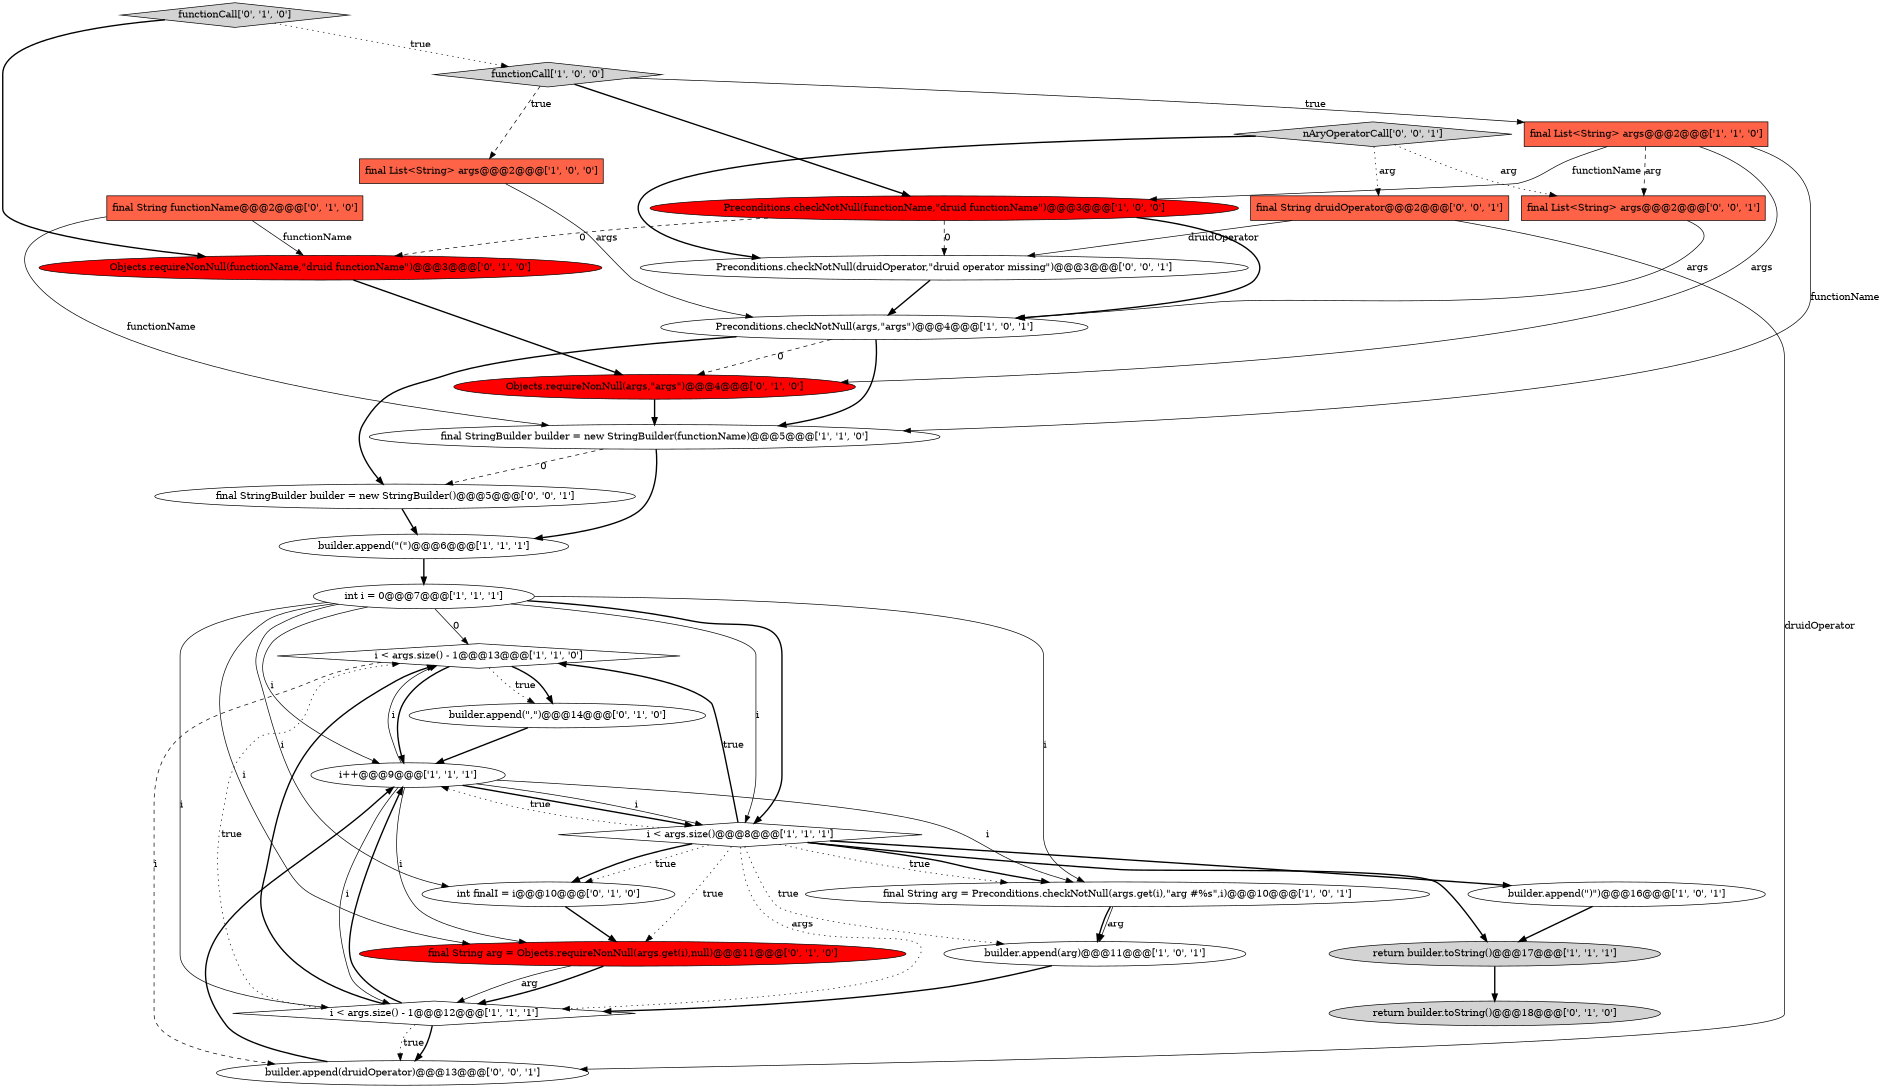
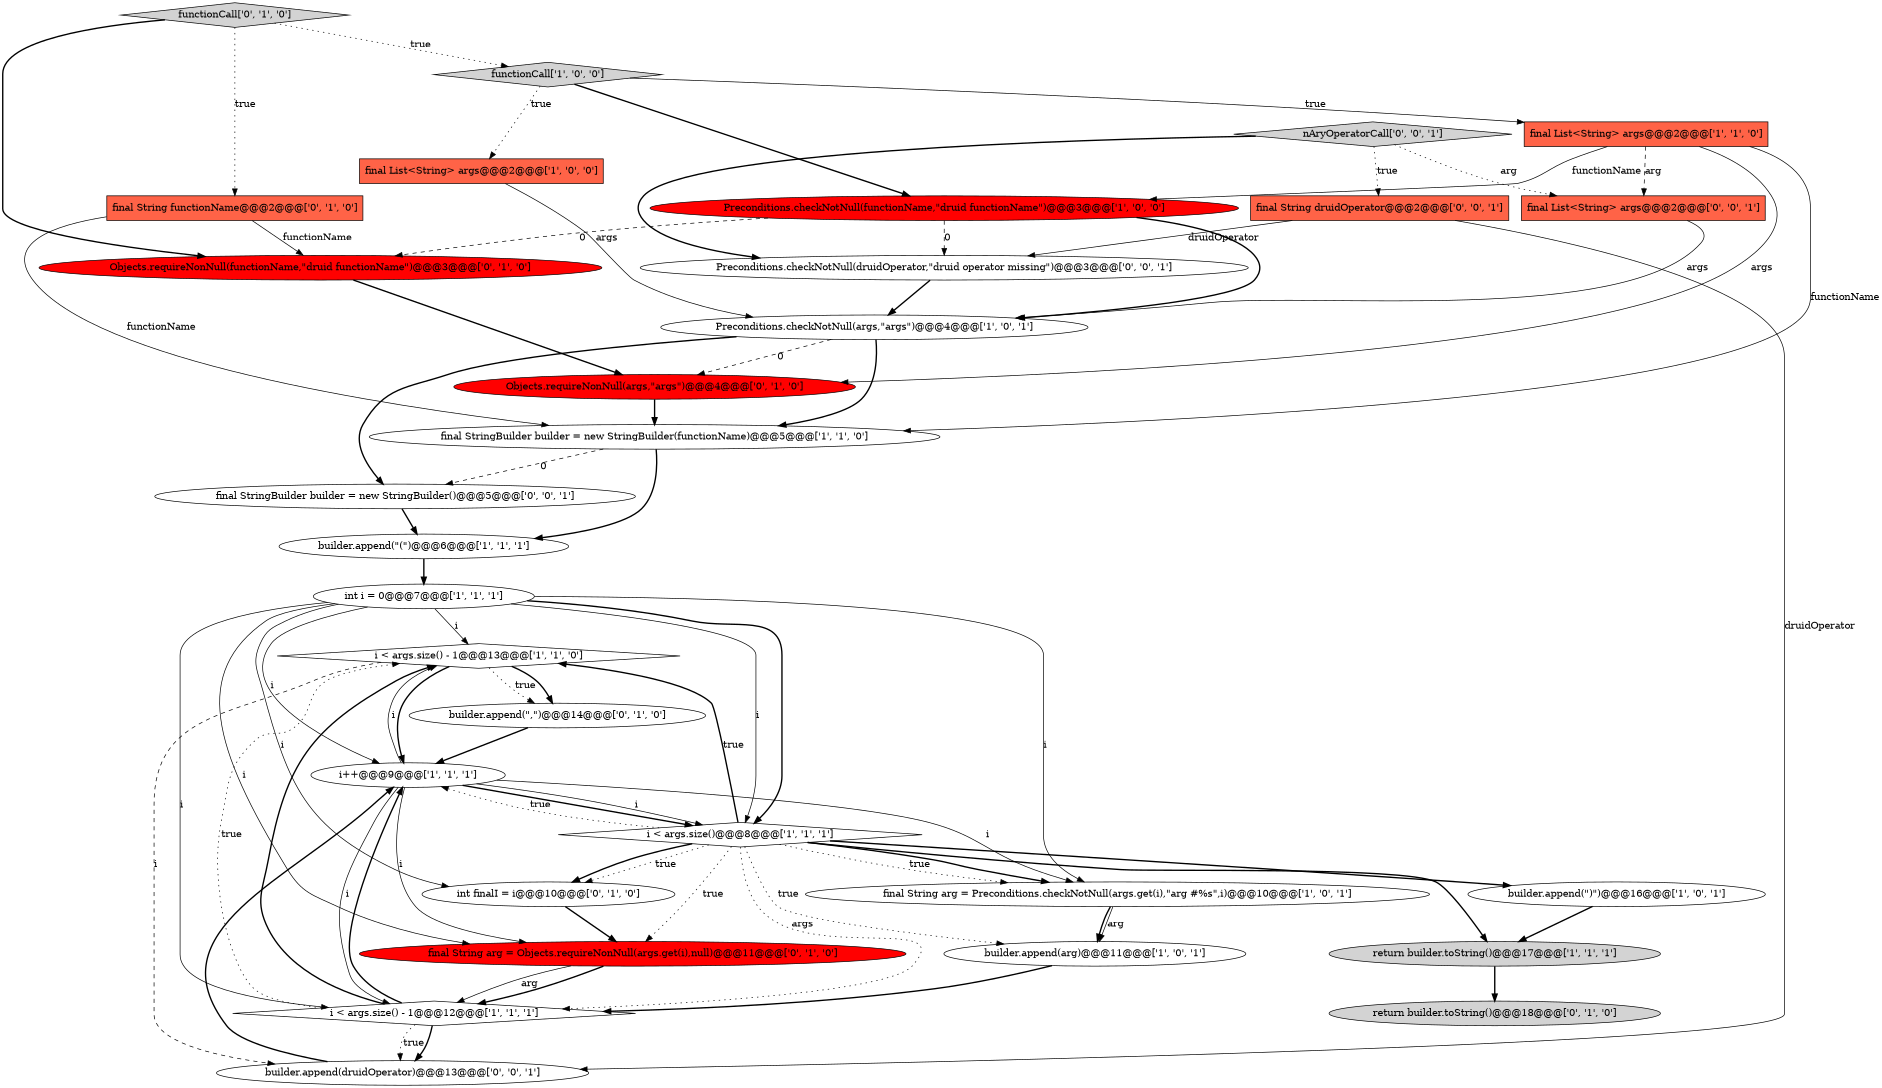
  digraph {
    node [fillcolor=white shape=ellipse style=filled]
    edge [style=bold]
    n1 [label="int i = 0@@@7@@@['1', '1', '1']"]
    n2 [label="i < args.size() - 1@@@13@@@['1', '1', '0']" shape=diamond]
    n3 [label="final String arg = Preconditions.checkNotNull(args.get(i),\"arg #%s\",i)@@@10@@@['1', '0', '1']"]
    n4 [label="i < args.size() - 1@@@12@@@['1', '1', '1']" shape=diamond]
    n5 [label="i++@@@9@@@['1', '1', '1']"]
    n6 [label="int finalI = i@@@10@@@['0', '1', '0']"]
    n7 [fillcolor=red label="final String arg = Objects.requireNonNull(args.get(i),null)@@@11@@@['0', '1', '0']"]
    n8 [label="i < args.size()@@@8@@@['1', '1', '1']" shape=diamond]
    n9 [label="builder.append(druidOperator)@@@13@@@['0', '0', '1']"]
    n10 [label="builder.append(\",\")@@@14@@@['0', '1', '0']"]
    n11 [label="builder.append(arg)@@@11@@@['1', '0', '1']"]
    n12 [fillcolor=lightgray label="return builder.toString()@@@17@@@['1', '1', '1']"]
    n13 [label="builder.append(\")\")@@@16@@@['1', '0', '1']"]
    n14 [fillcolor=tomato label="final String druidOperator@@@2@@@['0', '0', '1']" shape=box]
    n15 [label="Preconditions.checkNotNull(druidOperator,\"druid operator missing\")@@@3@@@['0', '0', '1']"]
    n16 [label="Preconditions.checkNotNull(args,\"args\")@@@4@@@['1', '0', '1']"]
    n17 [fillcolor=lightgray label="functionCall['1', '0', '0']" shape=diamond]
    n18 [fillcolor=tomato label="final List<String> args@@@2@@@['1', '1', '0']" shape=box]
    n19 [fillcolor=red label="Preconditions.checkNotNull(functionName,\"druid functionName\")@@@3@@@['1', '0', '0']"]
    n20 [fillcolor=tomato label="final List<String> args@@@2@@@['1', '0', '0']" shape=box]
    n21 [fillcolor=tomato label="final List<String> args@@@2@@@['0', '0', '1']" shape=box]
    n22 [label="final StringBuilder builder = new StringBuilder(functionName)@@@5@@@['1', '1', '0']"]
    n23 [fillcolor=red label="Objects.requireNonNull(args,\"args\")@@@4@@@['0', '1', '0']"]
    n24 [fillcolor=red label="Objects.requireNonNull(functionName,\"druid functionName\")@@@3@@@['0', '1', '0']"]
    n25 [label="final StringBuilder builder = new StringBuilder()@@@5@@@['0', '0', '1']"]
    n26 [label="builder.append(\"(\")@@@6@@@['1', '1', '1']"]
    n27 [fillcolor=lightgray label="return builder.toString()@@@18@@@['0', '1', '0']"]
    n28 [fillcolor=lightgray label="nAryOperatorCall['0', '0', '1']" shape=diamond]
    n29 [fillcolor=tomato label="final String functionName@@@2@@@['0', '1', '0']" shape=box]
    n30 [fillcolor=lightgray label="functionCall['0', '1', '0']" shape=diamond]
-   n1 -> n2 [label=0 style=solid]
+   n1 -> n2 [label=i style=solid]
    n1 -> n3 [label=i style=solid]
    n1 -> n4 [label=i style=solid]
    n1 -> n5 [label=i style=solid]
    n1 -> n6 [label=i style=solid]
    n1 -> n7 [label=i style=solid]
    n1 -> n8 [label=i style=solid]
    n1 -> n8
    n2 -> n5
    n2 -> n9 [label=i style=dashed]
    n2 -> n10 [label=true style=dotted]
    n2 -> n10
    n3 -> n11 [label=arg style=solid]
    n3 -> n11
    n4 -> n2 [label=true style=dotted]
    n4 -> n2
    n4 -> n5
    n4 -> n9 [label=true style=dotted]
    n4 -> n9
    n5 -> n2 [label=i style=solid]
    n5 -> n3 [label=i style=solid]
    n5 -> n4 [label=i style=solid]
    n5 -> n7 [label=i style=solid]
    n5 -> n8
    n5 -> n8 [label=i style=solid]
    n6 -> n7
    n7 -> n4 [label=arg style=solid]
    n7 -> n4
    n8 -> n2 [label=true]
    n8 -> n3 [label=true style=dotted]
    n8 -> n3
    n8 -> n4 [label=args style=dotted]
    n8 -> n5 [label=true style=dotted]
    n8 -> n6 [label=true style=dotted]
    n8 -> n6
    n8 -> n7 [label=true style=dotted]
    n8 -> n11 [label=true style=dotted]
    n8 -> n12
    n8 -> n13
    n9 -> n5
    n10 -> n5
    n11 -> n4
    n12 -> n27
    n13 -> n12
    n14 -> n9 [label=druidOperator style=solid]
    n14 -> n15 [label=druidOperator style=solid]
    n15 -> n16
    n16 -> n22
    n16 -> n23 [label=0 style=dashed]
    n16 -> n25
    n17 -> n18 [label=true style=solid]
    n17 -> n19
-   n17 -> n20 [label=true style=dashed]
+   n17 -> n20 [label=true style=dotted]
    n18 -> n19 [label=functionName style=solid]
    n18 -> n21 [label=arg style=dashed]
    n18 -> n22 [label=functionName style=solid]
    n18 -> n23 [label=args style=solid]
    n19 -> n15 [label=0 style=dashed]
    n19 -> n16
    n19 -> n24 [label=0 style=dashed]
    n20 -> n16 [label=args style=solid]
    n21 -> n16 [label=args style=solid]
    n22 -> n25 [label=0 style=dashed]
    n22 -> n26
    n23 -> n22
    n24 -> n23
    n25 -> n26
    n26 -> n1
-   n28 -> n14 [label=arg style=dotted]
+   n28 -> n14 [label=true style=dotted]
    n28 -> n15
    n28 -> n21 [label=arg style=dotted]
    n29 -> n22 [label=functionName style=solid]
    n29 -> n24 [label=functionName style=solid]
    n30 -> n17 [label=true style=dotted]
    n30 -> n24
+   n30 -> n29 [label=true style=dotted]
  }
